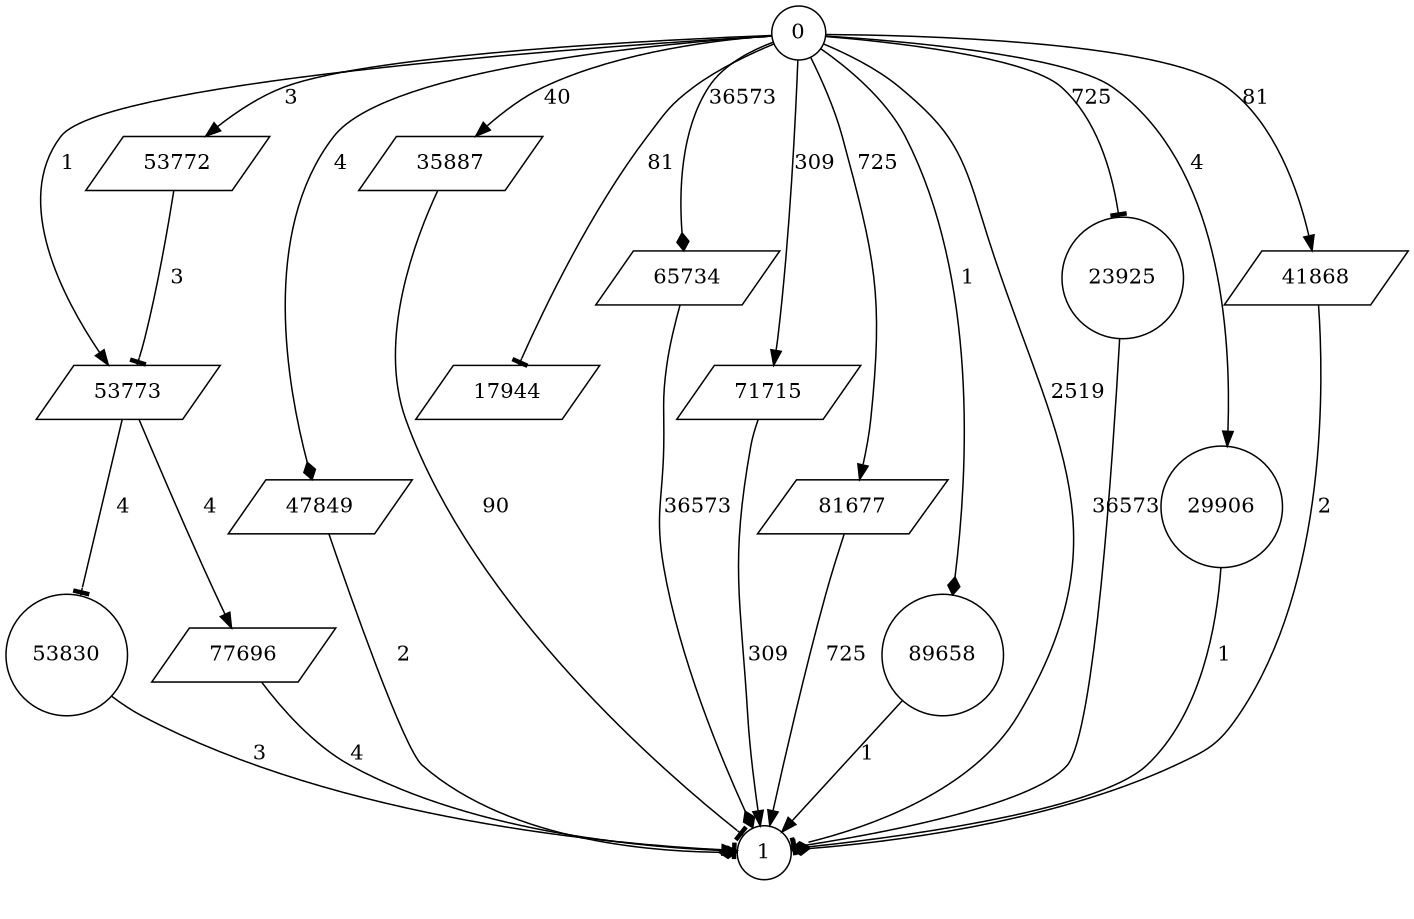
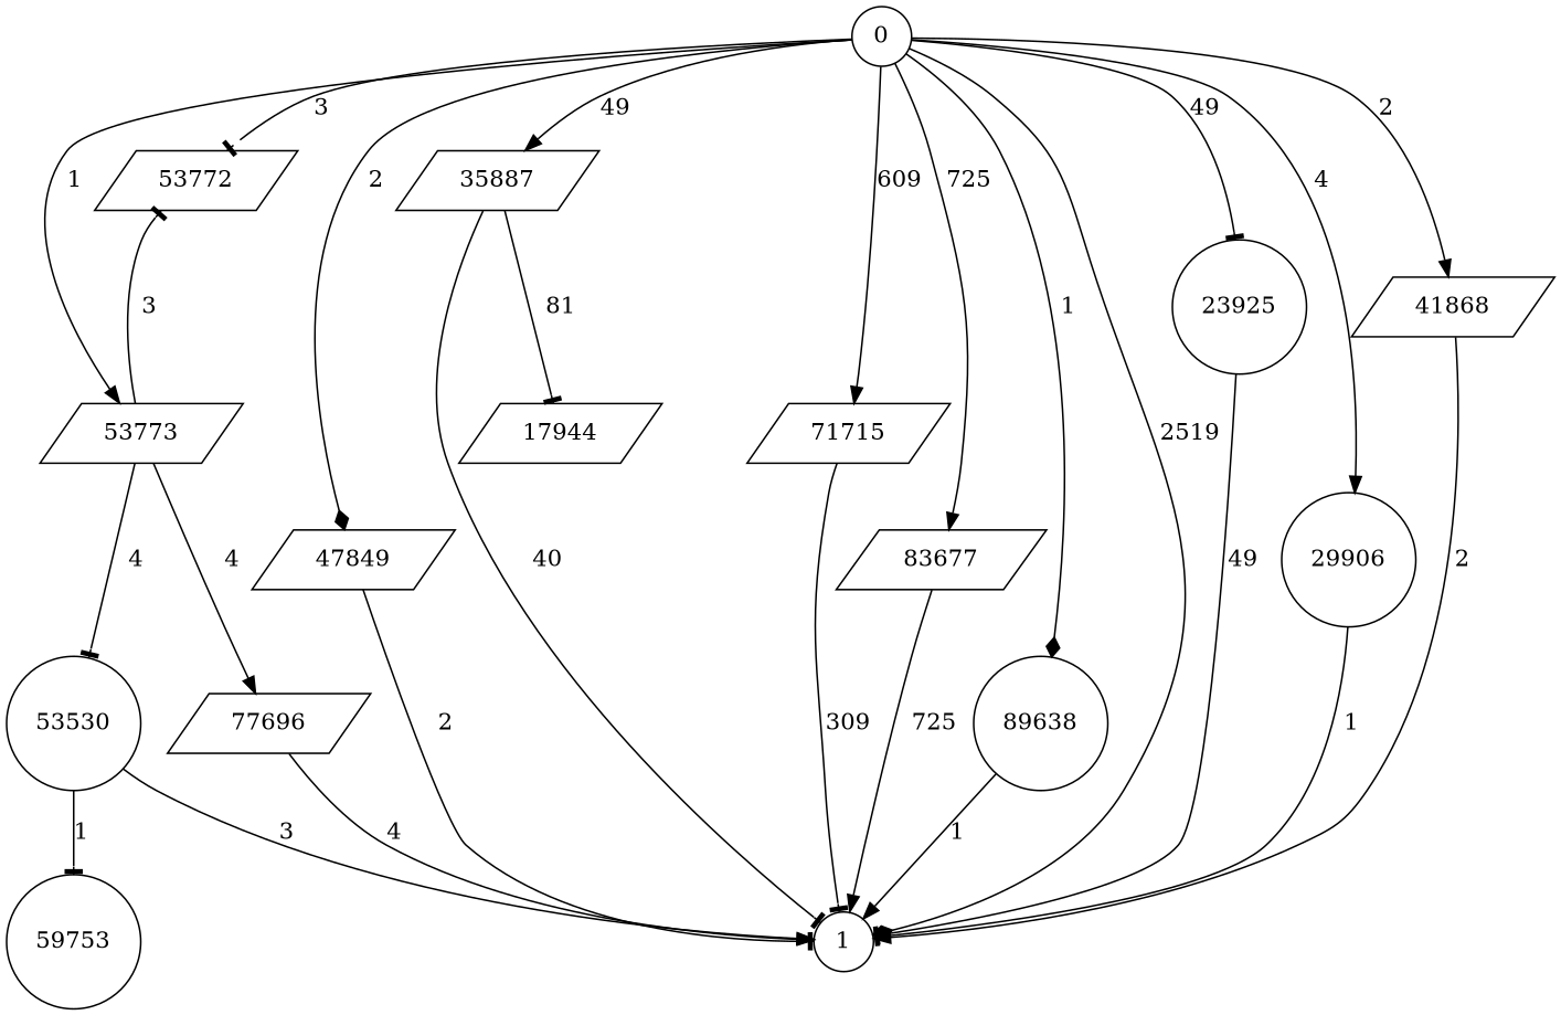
  digraph {
    rankdir=TB
    node [shape=parallelogram]
    edge [arrowhead=normal]
    1 [shape=circle]
    23925 [shape=circle]
    29906 [shape=circle]
    35887
    41868
    47849
    53772
    53773
-   53830 [shape=circle]
+   53830 [shape=circle label=53530]
    77696
-   65734
+   59753 [shape=circle]
    71715
-   83677 [label=81677]
-   89658 [shape=circle]
+   83677
+   89658 [shape=circle label=89638]
    0 [shape=circle]
    17944
-   23925 -> 1 [arrowhead=tee label=36573]
-   29906 -> 1 [arrowhead=diamond label=1]
-   35887 -> 1 [arrowhead=tee label=90]
-   41868 -> 1 [arrowhead=diamond label=2]
-   47849 -> 1 [arrowhead=diamond label=2]
-   53772 -> 53773 [arrowhead=tee label=3]
+   23925 -> 1 [arrowhead=tee label=49]
+   29906 -> 1 [arrowhead=tee label=1]
+   35887 -> 1 [arrowhead=tee label=40]
+   41868 -> 1 [label=2]
+   47849 -> 1 [arrowhead=tee label=2]
+   53773 -> 53772 [arrowhead=tee label=3]
    53773 -> 53830 [arrowhead=tee label=4]
    53773 -> 77696 [label=4]
    53830 -> 1 [label=3]
-   77696 -> 1 [arrowhead=tee label=4]
-   65734 -> 1 [arrowhead=diamond label=36573]
-   71715 -> 1 [label=309]
+   53830 -> 59753 [arrowhead=tee label=1]
+   77696 -> 1 [label=4]
+   71715 -> 1 [arrowhead=tee label=309]
    83677 -> 1 [label=725]
    89658 -> 1 [label=1]
-   0 -> 1 [arrowhead=tee label=2519]
-   0 -> 23925 [arrowhead=tee label=725]
+   0 -> 1 [arrowhead=diamond label=2519]
+   0 -> 23925 [arrowhead=tee label=49]
    0 -> 29906 [label=4]
-   0 -> 35887 [label=40]
-   0 -> 41868 [label=81]
-   0 -> 47849 [arrowhead=diamond label=4]
-   0 -> 53772 [label=3]
+   0 -> 35887 [label=49]
+   0 -> 41868 [label=2]
+   0 -> 47849 [arrowhead=diamond label=2]
+   0 -> 53772 [arrowhead=tee label=3]
    0 -> 53773 [label=1]
-   0 -> 65734 [arrowhead=diamond label=36573]
-   0 -> 71715 [label=309]
+   0 -> 71715 [label=609]
    0 -> 83677 [label=725]
    0 -> 89658 [arrowhead=diamond label=1]
-   0 -> 17944 [arrowhead=tee label=81]
+   35887 -> 17944 [arrowhead=tee label=81]
  }
